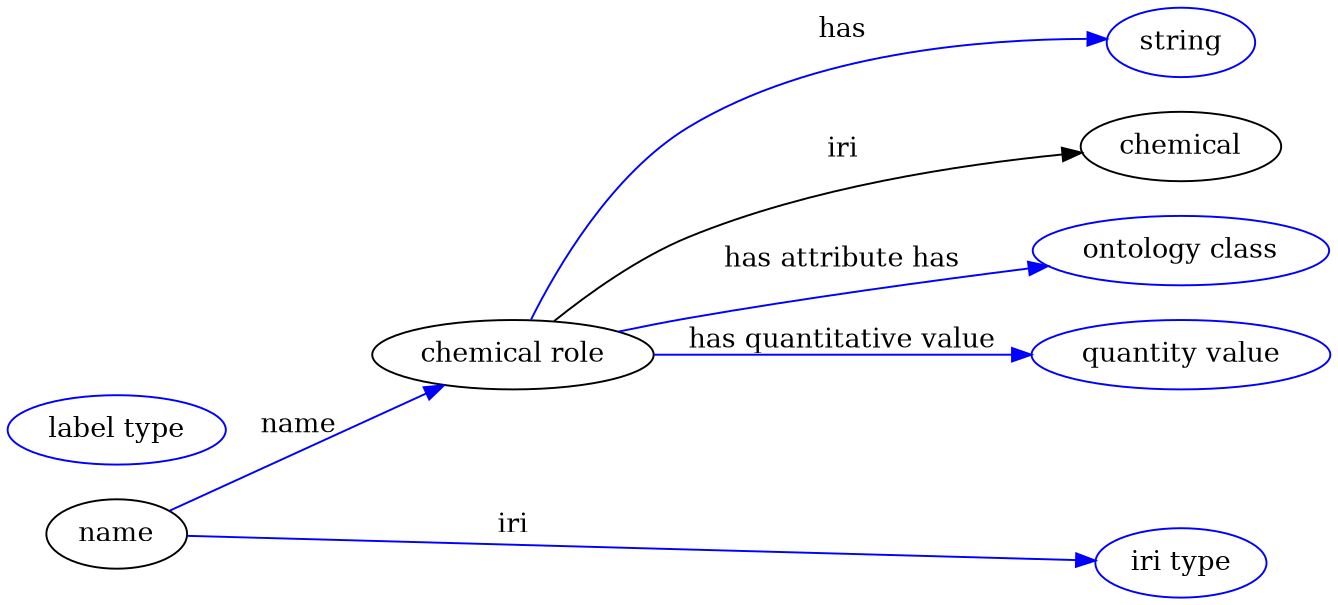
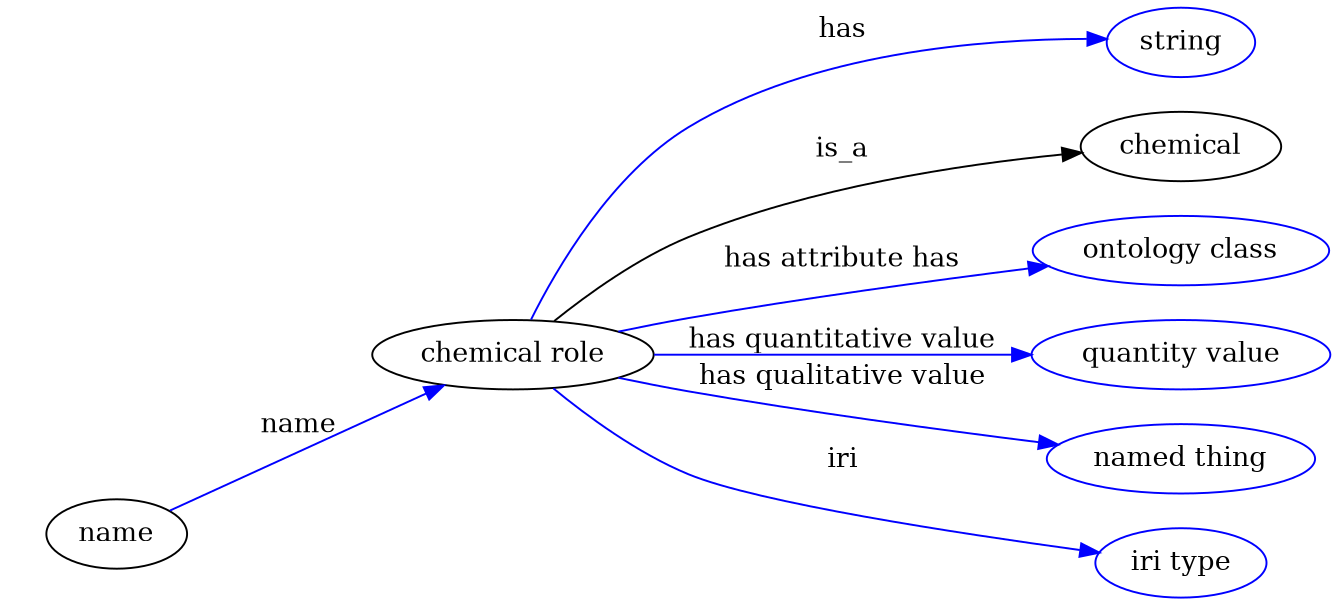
  digraph {
    rankdir=LR
    node [color=blue]
    edge [color=blue style=solid]
    n1 [height=0.5 label="chemical role" width=2.022 color=""]
    n2 [height=0.5 label=chemical width=1.4443 color=""]
    n3 [height=0.5 label="ontology class" width=2.1304]
    n4 [height=0.5 label="quantity value" width=2.1484]
+   n5 [height=0.5 label="named thing" width=1.9318]
    n6 [height=0.5 label="iri type" width=1.2277]
    n7 [height=0.5 label=string width=1.0652]
    name [height=0.5 width=1.011 color=""]
-   n9 [height=0.5 label="label type" width=1.5707]
-   n1 -> n2 [label=iri color="" style=""]
+   n1 -> n2 [label=is_a color="" style=""]
    n1 -> n3 [label="has attribute has"]
    n1 -> n4 [label="has quantitative value"]
-   name -> n6 [label=iri]
+   n1 -> n5 [label="has qualitative value"]
+   n1 -> n6 [label=iri]
    n1 -> n7 [label=has]
    name -> n1 [label=name]
  }
